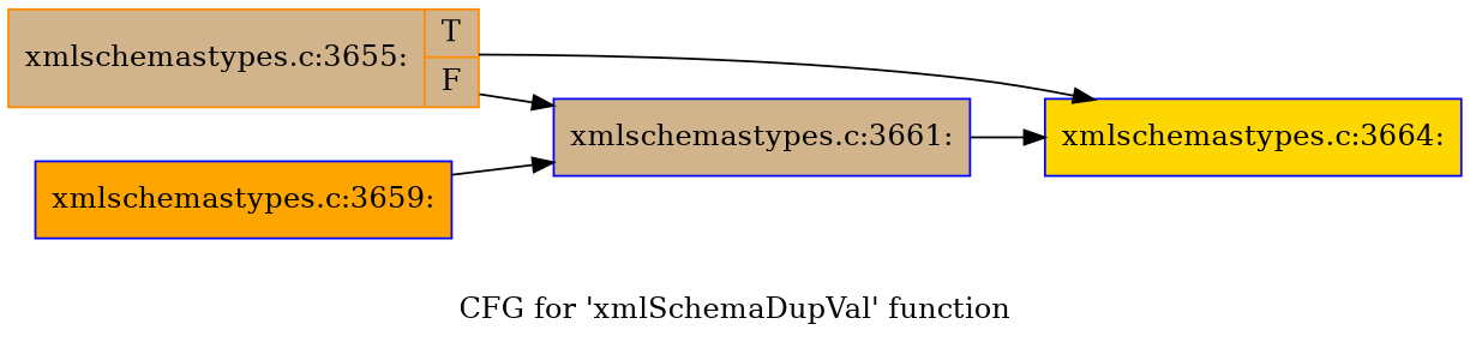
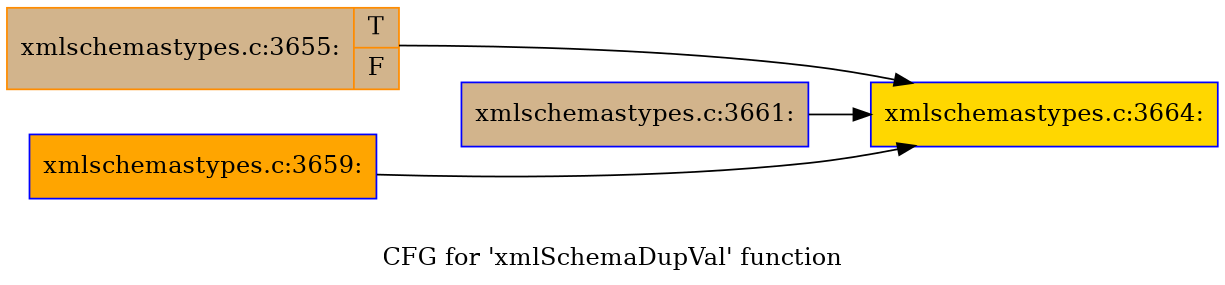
  digraph {
    label="CFG for 'xmlSchemaDupVal' function"
    rankdir=LR
    node [color=blue fillcolor=tan shape=record style=filled]
    n1 [color=darkorange label="{xmlschemastypes.c:3655:|{<s0>T|<s1>F}}"]
    n2 [label="{xmlschemastypes.c:3661:}"]
    n3 [fillcolor=gold label="{xmlschemastypes.c:3664:}"]
    n4 [fillcolor=orange label="{xmlschemastypes.c:3659:}"]
-   n1 -> n2
    n1 -> n3
    n2 -> n3
-   n4 -> n2
+   n4 -> n3
  }
